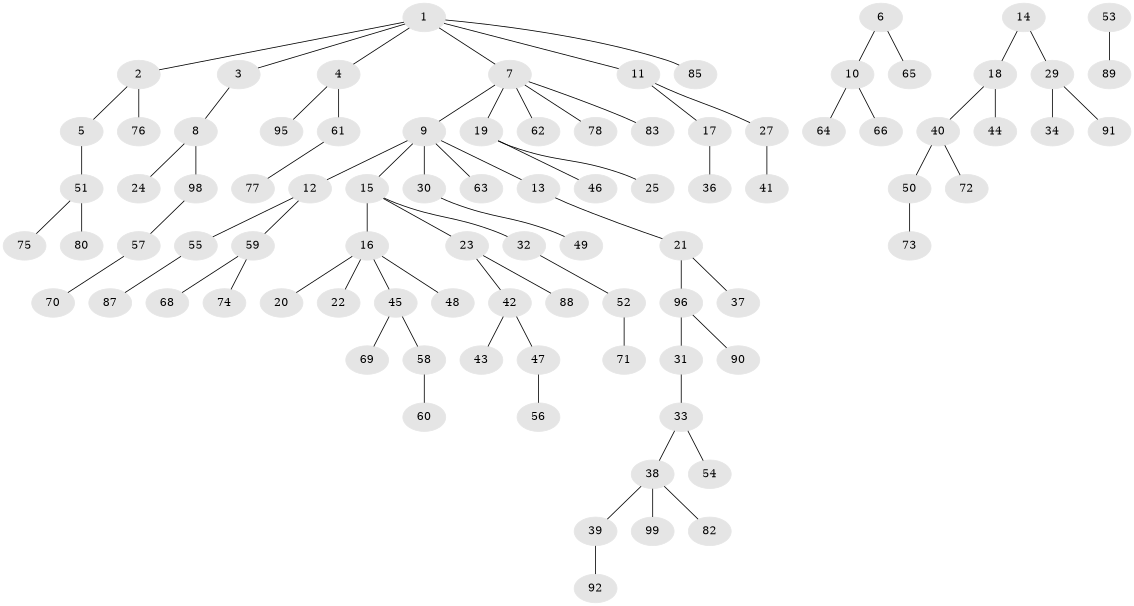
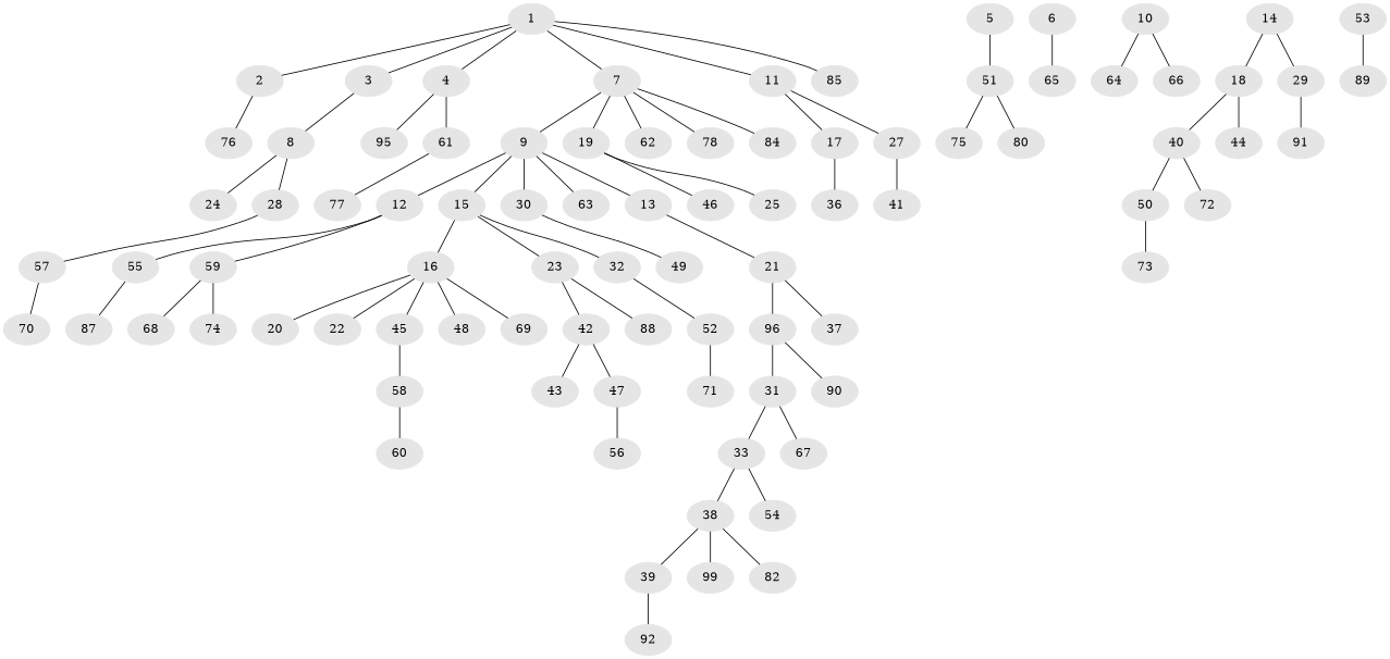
  graph {
    node [color=gray90 style=filled]
    1
    2
    3
    4
    7
    11
    85
    5
    76
    8
    n11 [label=95]
    61
    9
    19
    62
    78
-   83
+   83 [label=84]
    17
    27
    51
    24
-   28 [label=98]
+   28
    6
    10
    65
    77
    75
    80
    64
    66
    14
    18
    29
    12
    15
    30
    63
    13
    46
    25
    57
    55
    59
    16
    23
    32
    49
    36
    41
    21
    87
    68
    74
    n54 [label=96]
    37
    40
    44
-   34
    91
    20
    22
    45
    48
    69
    42
    88
    52
    58
    50
    72
    31
    90
    53
    89
    43
    47
    33
+   67
    70
    38
    54
    71
    39
    n84 [label=99]
    82
    92
    73
    56
    60
    1 -- 2
    1 -- 3
    1 -- 4
    1 -- 7
    1 -- 11
    1 -- 85
-   2 -- 5
    2 -- 76
    3 -- 8
    4 -- n11
    4 -- 61
    7 -- 9
    7 -- 19
    7 -- 62
    7 -- 78
    7 -- 83
    11 -- 17
    11 -- 27
    5 -- 51
    8 -- 24
    8 -- 28
    61 -- 77
    9 -- 12
    9 -- 15
    9 -- 30
    9 -- 63
    9 -- 13
    19 -- 46
    19 -- 25
    17 -- 36
    27 -- 41
    51 -- 75
    51 -- 80
    28 -- 57
-   6 -- 10
    6 -- 65
    10 -- 64
    10 -- 66
    14 -- 18
    14 -- 29
    18 -- 40
    18 -- 44
-   29 -- 34
    29 -- 91
    12 -- 55
    12 -- 59
    15 -- 16
    15 -- 23
    15 -- 32
    30 -- 49
    13 -- 21
    57 -- 70
    55 -- 87
    59 -- 68
    59 -- 74
    16 -- 20
    16 -- 22
    16 -- 45
    16 -- 48
-   45 -- 69
+   16 -- 69
    23 -- 42
    23 -- 88
    32 -- 52
    21 -- n54
    21 -- 37
    n54 -- 31
    n54 -- 90
    40 -- 50
    40 -- 72
    45 -- 58
    42 -- 43
    42 -- 47
    52 -- 71
    58 -- 60
    50 -- 73
    31 -- 33
+   31 -- 67
    53 -- 89
    47 -- 56
    33 -- 38
    33 -- 54
    38 -- 39
    38 -- n84
    38 -- 82
    39 -- 92
  }
